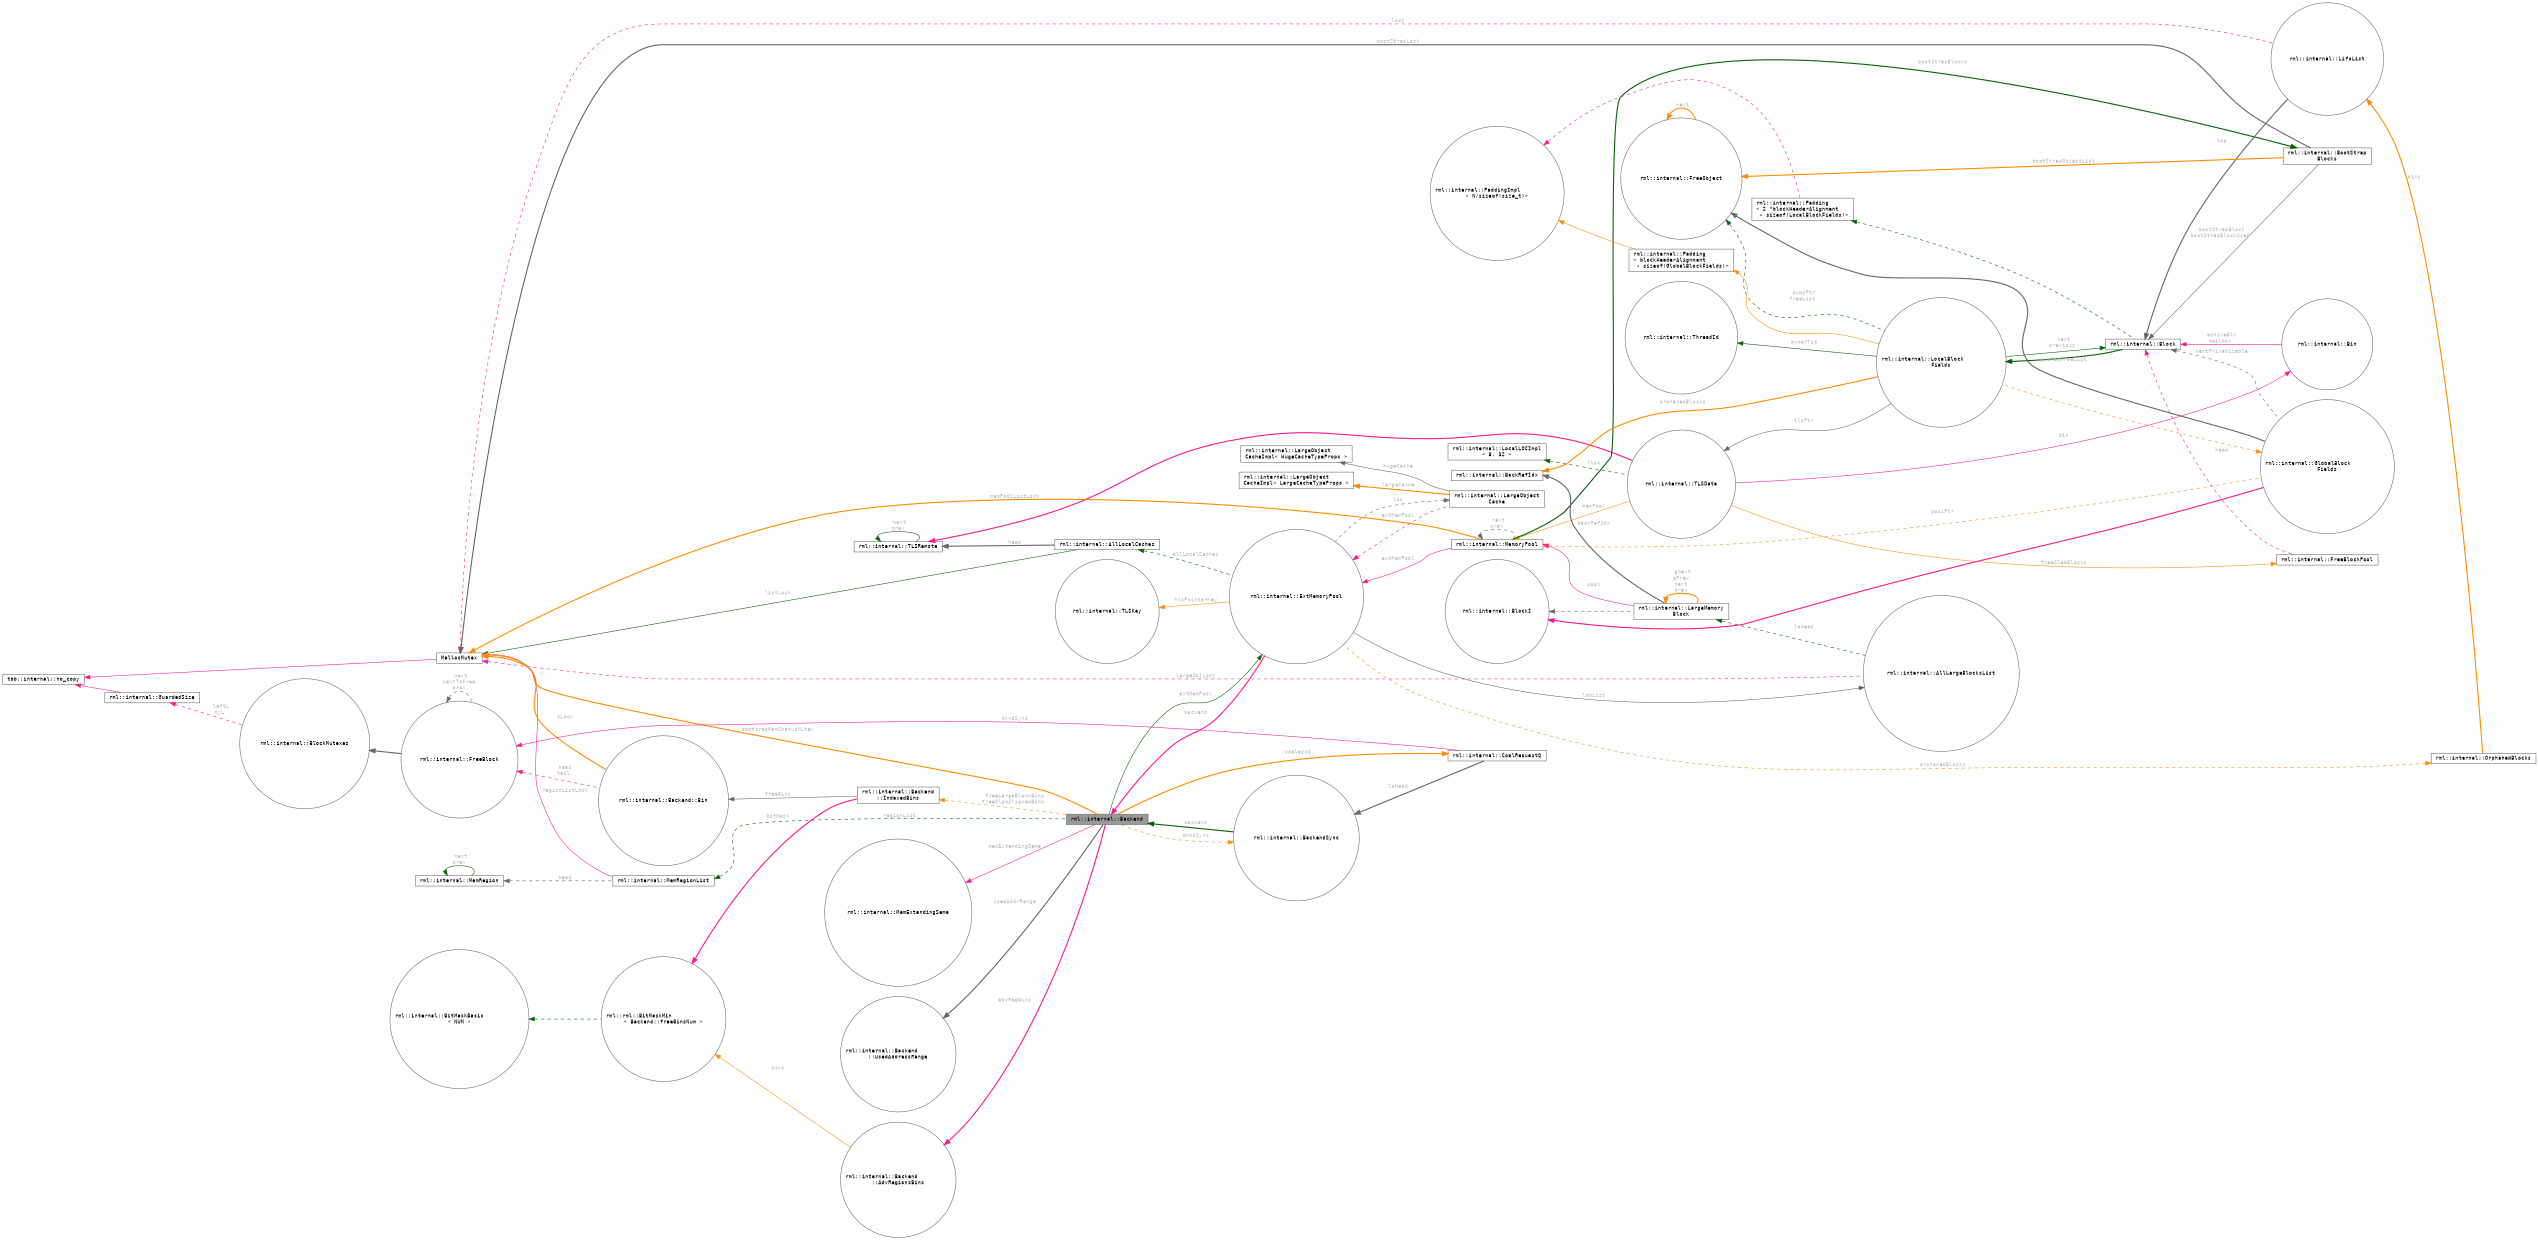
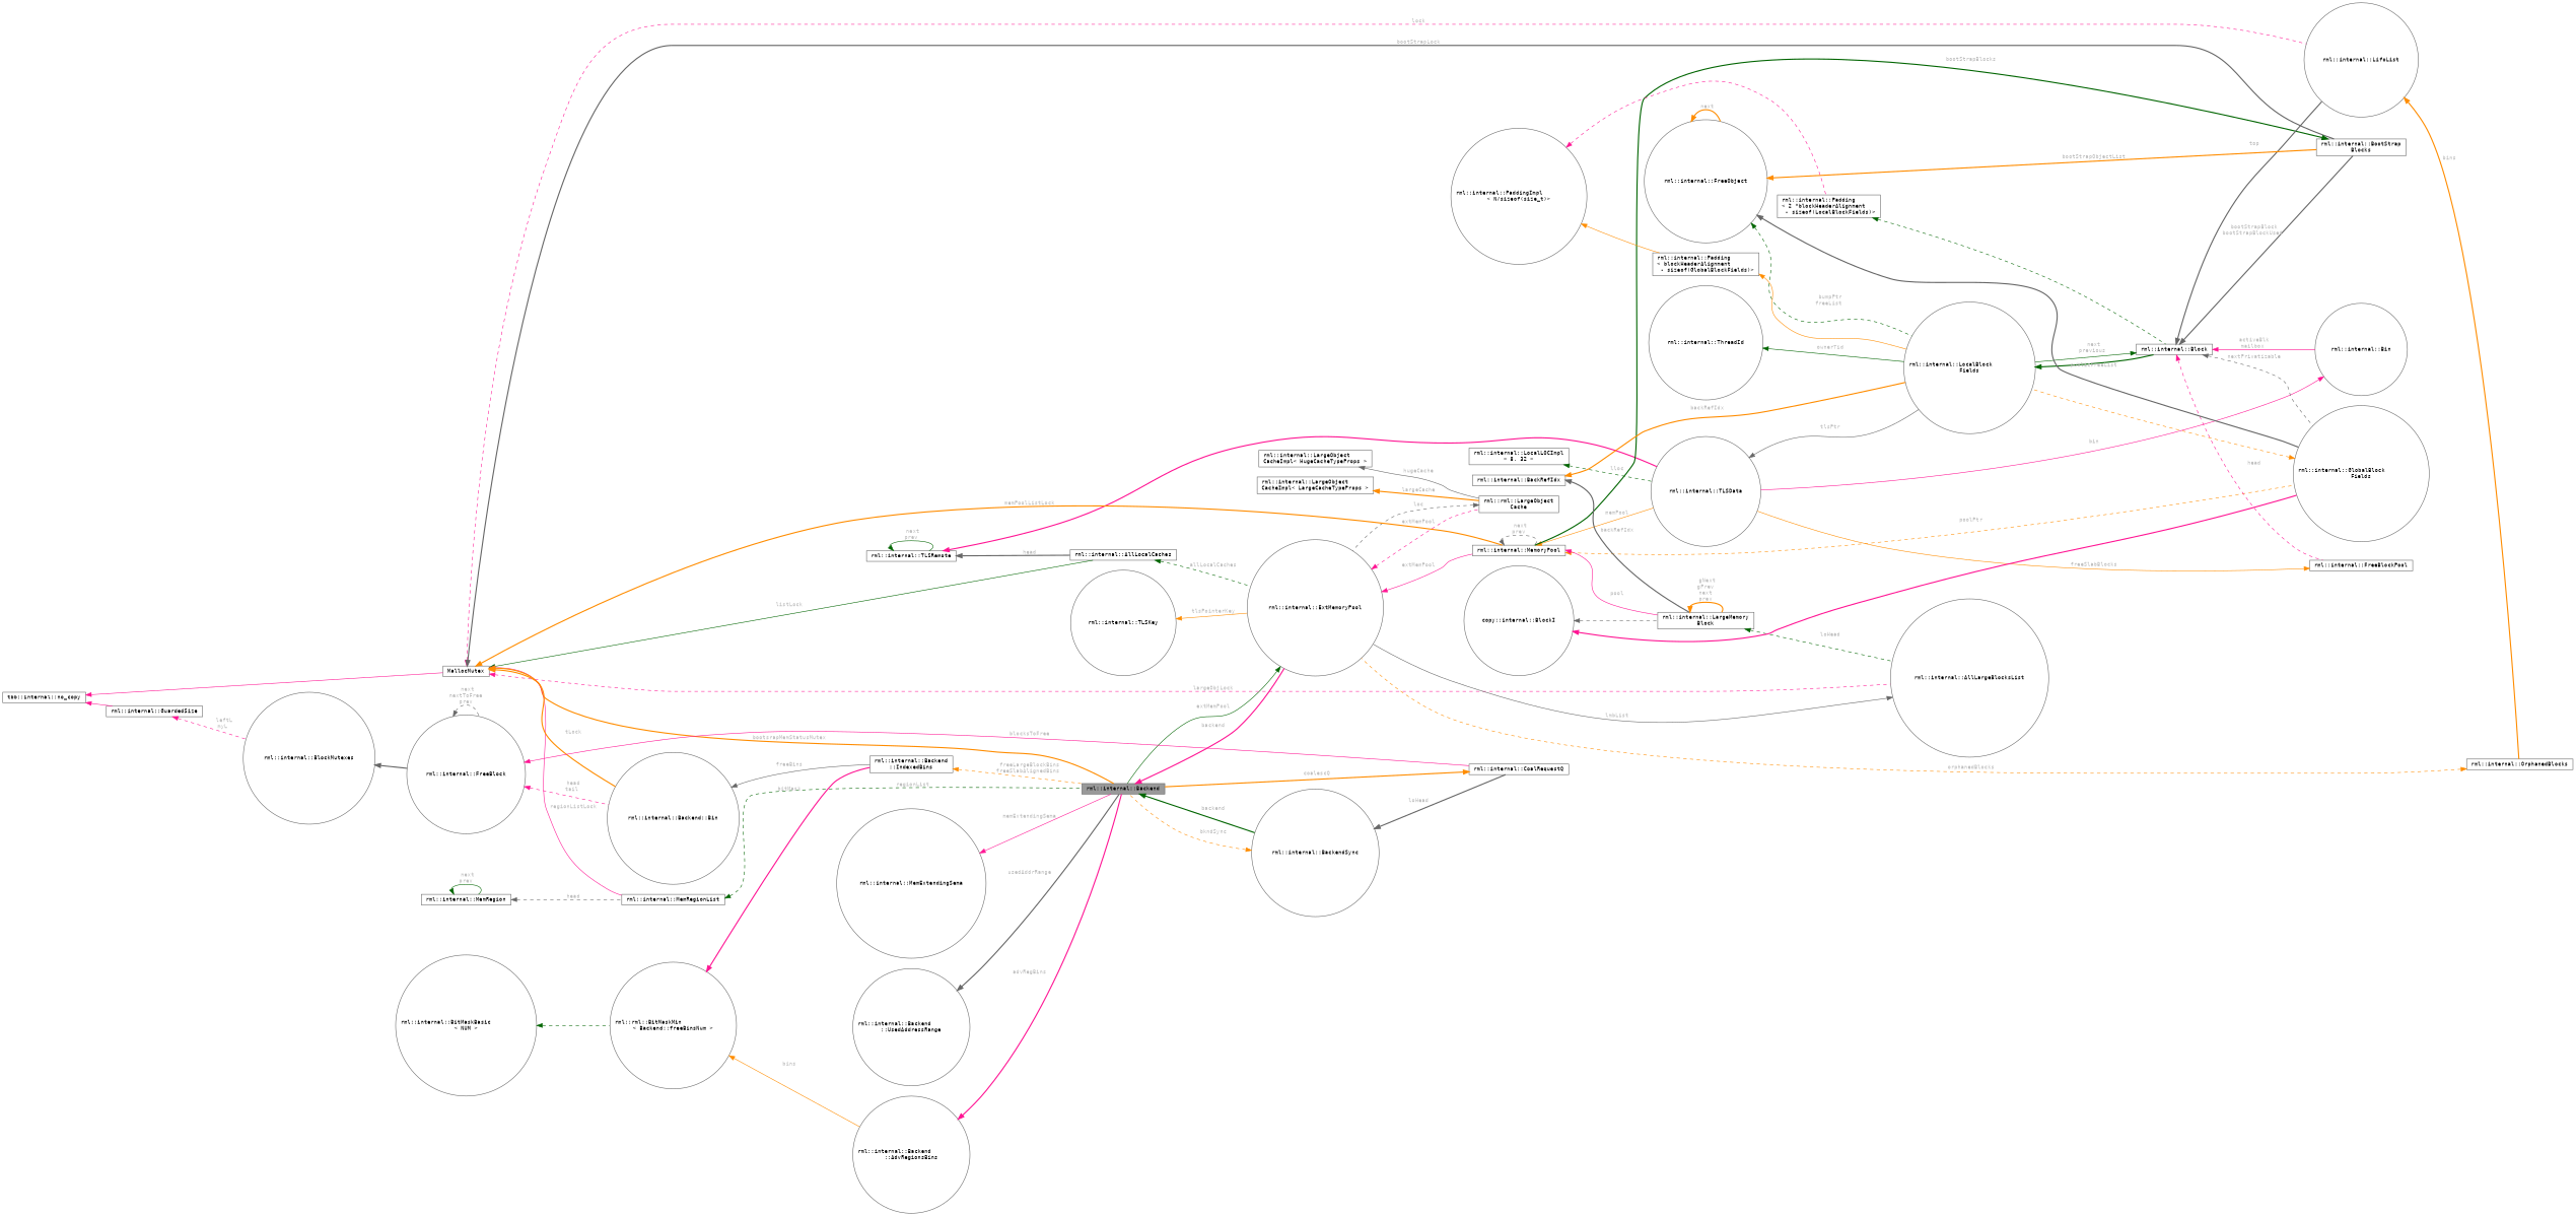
  digraph {
    fontname="DejaVu Sans Mono"
    rankdir=LR
    node [color=gray40 fillcolor=white fontname="DejaVu Sans Mono" fontsize=10 shape=box style=filled]
    edge [color=deeppink dir=back fontcolor=grey fontname="DejaVu Sans Mono" fontsize=10 labelfontname=Helvetica labelfontsize=10 style=bold]
    n1 [fillcolor=grey60 fontcolor=black height=0.2 label="rml::internal::Backend" width=0.4]
    n2 [height=0.2 label="rml::internal::ExtMemoryPool" shape=circle width=0.4]
    n3 [height=0.2 label="rml::internal::BackendSync" shape=circle width=0.4]
-   n4 [height=0.2 label="rml::internal::LargeObject\lCache" width=0.4]
+   n4 [height=0.2 label="rml::rml::LargeObject\lCache" width=0.4]
    n5 [height=0.2 label="rml::internal::MemoryPool" width=0.4]
    n6 [height=0.2 label="rml::internal::FreeBlockPool" width=0.4]
    n7 [height=0.2 label="rml::internal::TLSData" shape=circle width=0.4]
    n8 [height=0.2 label="rml::internal::CoalRequestQ" width=0.4]
    n9 [height=0.2 label="rml::internal::GlobalBlock\lFields" shape=circle width=0.4]
    n10 [height=0.2 label="rml::internal::LargeMemory\lBlock" width=0.4]
    n11 [height=0.2 label="rml::internal::LargeObject\lCacheImpl\< HugeCacheTypeProps \>" width=0.4]
    n12 [height=0.2 label="rml::internal::LargeObject\lCacheImpl\< LargeCacheTypeProps \>" width=0.4]
    n13 [height=0.2 label="rml::internal::AllLocalCaches" width=0.4]
    n14 [height=0.2 label="rml::internal::TLSRemote" width=0.4]
    n15 [height=0.2 label="rml::internal::LocalBlock\lFields" shape=circle width=0.4]
    n16 [height=0.2 label=MallocMutex width=0.4]
    n17 [height=0.2 label="rml::internal::LifoList" shape=circle width=0.4]
    n18 [height=0.2 label="rml::internal::BootStrap\lBlocks" width=0.4]
    n19 [height=0.2 label="rml::internal::AllLargeBlocksList" shape=circle width=0.4]
    n20 [height=0.2 label="rml::internal::MemRegionList" width=0.4]
    n21 [height=0.2 label="rml::internal::Backend::Bin" shape=circle width=0.4]
    n22 [height=0.2 label="rml::internal::OrphanedBlocks" width=0.4]
    n23 [height=0.2 label="rml::internal::Bin" shape=circle width=0.4]
    n24 [height=0.2 label="rml::internal::Backend\l::IndexedBins" width=0.4]
    n25 [height=0.2 label="tbb::internal::no_copy" width=0.4]
    n26 [height=0.2 label="rml::internal::GuardedSize" width=0.4]
    n27 [height=0.2 label="rml::internal::BlockMutexes" shape=circle width=0.4]
    n28 [height=0.2 label="rml::internal::Block" width=0.4]
-   n29 [height=0.2 label="rml::internal::BlockI" shape=circle width=0.4]
+   n29 [height=0.2 label="copy::internal::BlockI" shape=circle width=0.4]
    n30 [height=0.2 label="rml::internal::FreeObject" shape=circle width=0.4]
    n31 [height=0.2 label="rml::internal::Padding\l\< blockHeaderAlignment\l - sizeof(GlobalBlockFields)\>" width=0.4]
    n32 [height=0.2 label="rml::internal::PaddingImpl\l\< N/sizeof(size_t)\>" shape=circle width=0.4]
    n33 [height=0.2 label="rml::internal::Padding\l\< 2 *blockHeaderAlignment\l - sizeof(LocalBlockFields)\>" width=0.4]
    n34 [height=0.2 label="rml::internal::LocalLOCImpl\l\< 8, 32 \>" width=0.4]
    n35 [height=0.2 label="rml::internal::ThreadId" shape=circle width=0.4]
    n36 [height=0.2 label="rml::internal::BackRefIdx" width=0.4]
    n37 [height=0.2 label="rml::internal::TLSKey" shape=circle width=0.4]
    n38 [height=0.2 label="rml::internal::MemRegion" width=0.4]
    n39 [height=0.2 label="rml::internal::FreeBlock" shape=circle width=0.4]
    n40 [height=0.2 label="rml::internal::MemExtendingSema" shape=circle width=0.4]
    n41 [height=0.2 label="rml::internal::Backend\l::UsedAddressRange" shape=circle width=0.4]
    n42 [height=0.2 label="rml::internal::Backend\l::AdvRegionsBins" shape=circle width=0.4]
    n43 [height=0.2 label="rml::rml::BitMaskMin\l\< Backend::freeBinsNum \>" shape=circle width=0.4]
    n44 [height=0.2 label="rml::internal::BitMaskBasic\l\< NUM \>" shape=circle width=0.4]
    n1 -> n2 [label=" backend"]
    n1 -> n3 [color=darkgreen label=" backend"]
    n2 -> n1 [color=darkgreen label=" extMemPool" style=solid]
    n2 -> n4 [label=" extMemPool" style=dashed]
    n2 -> n5 [label=" extMemPool" style=solid]
    n3 -> n1 [color=darkorange label=" bkndSync" style=dashed]
    n3 -> n8 [color=gray40 label=" loHead"]
    n4 -> n2 [color=gray40 label=" loc" style=dashed]
    n5 -> n5 [color=gray40 label=" next\nprev" style=dashed]
    n5 -> n7 [color=darkorange label=" memPool" style=solid]
    n5 -> n9 [color=darkorange label=" poolPtr" style=dashed]
    n5 -> n10 [label=" pool" style=solid]
    n6 -> n7 [color=darkorange label=" freeSlabBlocks" style=solid]
    n7 -> n15 [color=gray40 label=" tlsPtr" style=solid]
    n8 -> n1 [color=darkorange label=" coalescQ"]
    n9 -> n15 [color=darkorange style=dashed fontcolor=""]
    n10 -> n10 [color=darkorange label=" gNext\ngPrev\nnext\nprev"]
    n10 -> n19 [color=darkgreen label=" loHead" style=dashed]
    n11 -> n4 [color=gray40 label=" hugeCache" style=solid]
    n12 -> n4 [color=darkorange label=" largeCache"]
    n13 -> n2 [color=darkgreen label=" allLocalCaches" style=dashed]
    n14 -> n7 [fontcolor=""]
    n14 -> n13 [color=gray40 label=" head"]
    n14 -> n14 [color=darkgreen label=" next\nprev" style=solid]
    n15 -> n28 [color=darkgreen fontcolor=""]
    n16 -> n1 [color=darkorange label=" bootsrapMemStatusMutex"]
    n16 -> n5 [color=darkorange label=" memPoolListLock"]
    n16 -> n13 [color=darkgreen label=" listLock" style=solid]
    n16 -> n17 [label=" lock" style=dashed]
    n16 -> n18 [color=gray40 label=" bootStrapLock"]
    n16 -> n19 [label=" largeObjLock" style=dashed]
    n16 -> n20 [label=" regionListLock" style=solid]
    n16 -> n21 [color=darkorange label=" tLock"]
    n17 -> n22 [color=darkorange label=" bins"]
    n18 -> n5 [color=darkgreen label=" bootStrapBlocks"]
    n19 -> n2 [color=gray40 label=" lmbList" style=solid]
    n20 -> n1 [color=darkgreen label=" regionList" style=dashed]
    n21 -> n24 [color=gray40 label=" freeBins" style=solid]
    n22 -> n2 [color=darkorange label=" orphanedBlocks" style=dashed]
    n23 -> n7 [label=" bin" style=solid]
    n24 -> n1 [color=darkorange label=" freeLargeBlockBins\nfreeSlabAlignedBins" style=dashed]
    n25 -> n16 [style=solid fontcolor=""]
    n25 -> n26 [style=solid fontcolor=""]
    n26 -> n27 [label=" leftL\nmyL" style=dashed]
    n27 -> n39 [color=gray40 fontcolor=""]
    n28 -> n6 [label=" head" style=dashed]
    n28 -> n9 [color=gray40 label=" nextPrivatizable" style=dashed]
    n28 -> n15 [color=darkgreen label=" next\nprevious" style=solid]
    n28 -> n17 [color=gray40 label=" top"]
-   n28 -> n18 [color=gray40 label=" bootStrapBlock\nbootStrapBlockUsed" style=solid]
+   n28 -> n18 [color=gray40 label=" bootStrapBlock\nbootStrapBlockUsed"]
    n28 -> n23 [label=" activeBlk\nmailbox" style=solid]
    n29 -> n9 [fontcolor=""]
    n29 -> n10 [color=gray40 style=dashed fontcolor=""]
    n30 -> n9 [color=gray40 label=" publicFreeList"]
    n30 -> n15 [color=darkgreen label=" bumpPtr\nfreeList" style=dashed]
    n30 -> n18 [color=darkorange label=" bootStrapObjectList"]
    n30 -> n30 [color=darkorange label=" next"]
    n31 -> n15 [color=darkorange style=solid fontcolor=""]
    n32 -> n31 [color=darkorange style=solid fontcolor=""]
    n32 -> n33 [style=dashed fontcolor=""]
    n33 -> n28 [color=darkgreen style=dashed fontcolor=""]
    n34 -> n7 [color=darkgreen label=" lloc" style=dashed]
    n35 -> n15 [color=darkgreen label=" ownerTid" style=solid]
    n36 -> n10 [color=gray40 label=" backRefIdx"]
-   n36 -> n15 [color=darkorange label=" orphanedBlocks"]
+   n36 -> n15 [color=darkorange label=" backRefIdx"]
    n37 -> n2 [color=darkorange label=" tlsPointerKey" style=solid]
    n38 -> n20 [color=gray40 label=" head" style=dashed]
    n38 -> n38 [color=darkgreen label=" next\nprev" style=solid]
-   n39 -> n8 [label=" bkndSync" style=solid]
+   n39 -> n8 [label=" blocksToFree" style=solid]
    n39 -> n21 [label=" head\ntail" style=dashed]
    n39 -> n39 [color=gray40 label=" next\nnextToFree\nprev" style=dashed]
    n40 -> n1 [label=" memExtendingSema" style=solid]
    n41 -> n1 [color=gray40 label=" usedAddrRange"]
    n42 -> n1 [label=" advRegBins"]
    n43 -> n24 [label=" bitMask"]
    n43 -> n42 [color=darkorange label=" bins" style=solid]
    n44 -> n43 [color=darkgreen style=dashed fontcolor=""]
  }
